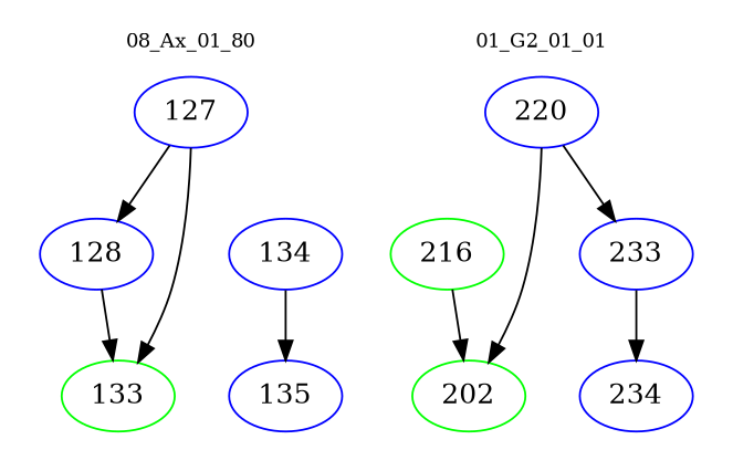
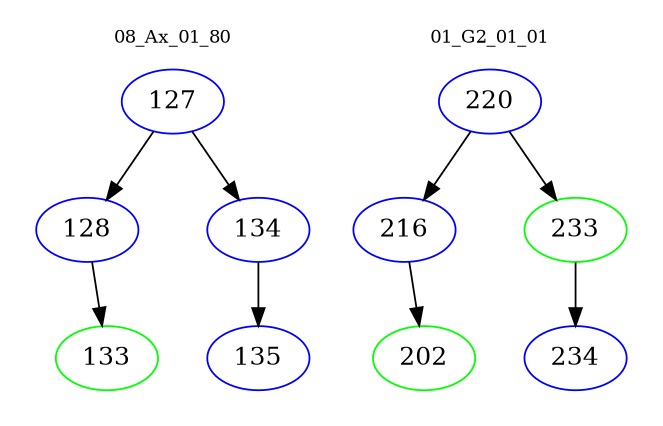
  digraph {
    node [color=blue]
    edge [color=black]
    n1 [label=127]
    n2 [label=128]
    n3 [label=134]
    n4 [color=green label=133]
    n5 [label=135]
    n6 [label=220]
-   n7 [color=green label=216]
-   n8 [label=233]
+   n7 [label=216]
+   n8 [color=green label=233]
    n9 [color=green label=202]
    n10 [label=234]
    subgraph cluster_1 {
      color=white
      fontsize=10
      label="08_Ax_01_80"
      n1
      n2
      n3
      n4
      n5
    }
    subgraph cluster_2 {
      color=white
      fontsize=10
      label="01_G2_01_01"
      n6
      n7
      n8
      n9
      n10
    }
    n1 -> n2
-   n1 -> n4
+   n1 -> n3
    n2 -> n4
    n3 -> n5
-   n6 -> n9
+   n6 -> n7
    n6 -> n8
    n7 -> n9
    n8 -> n10
  }
